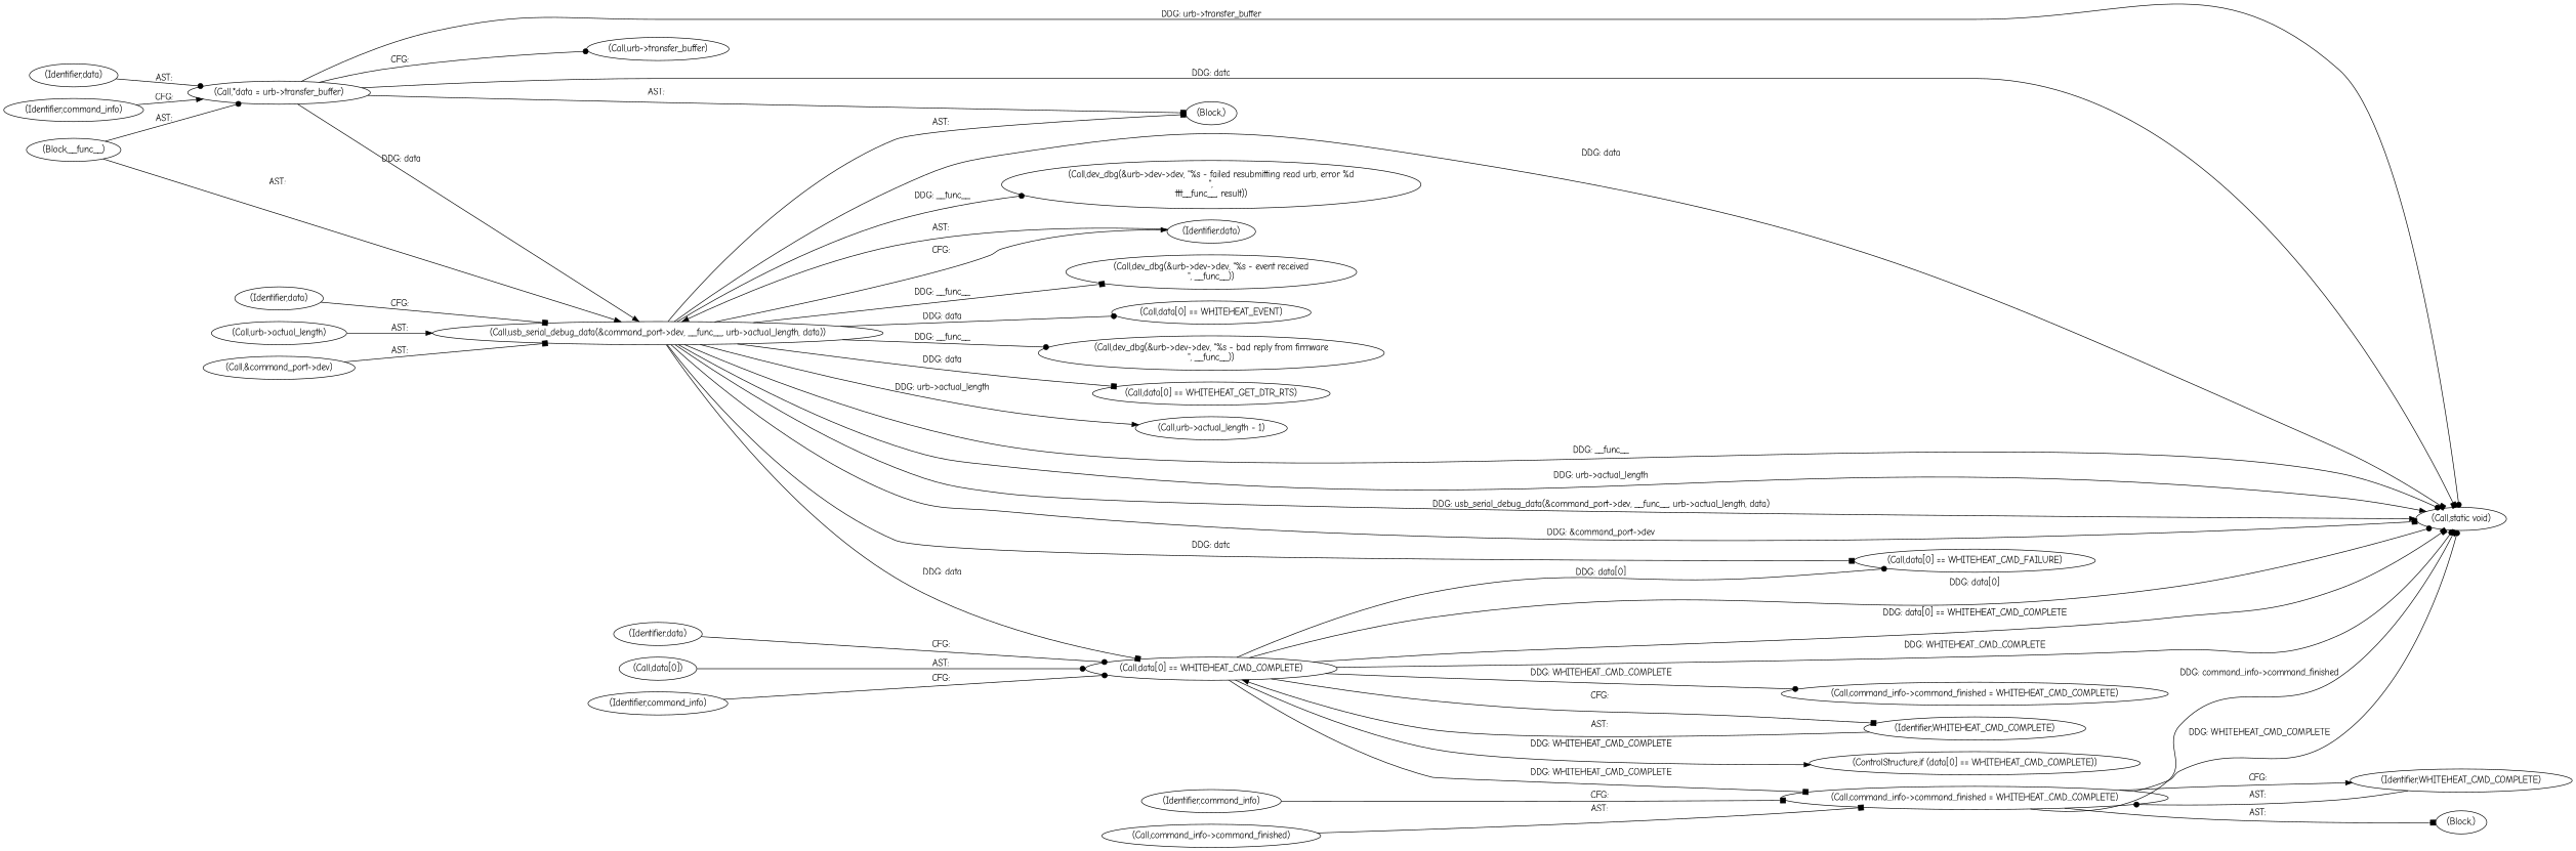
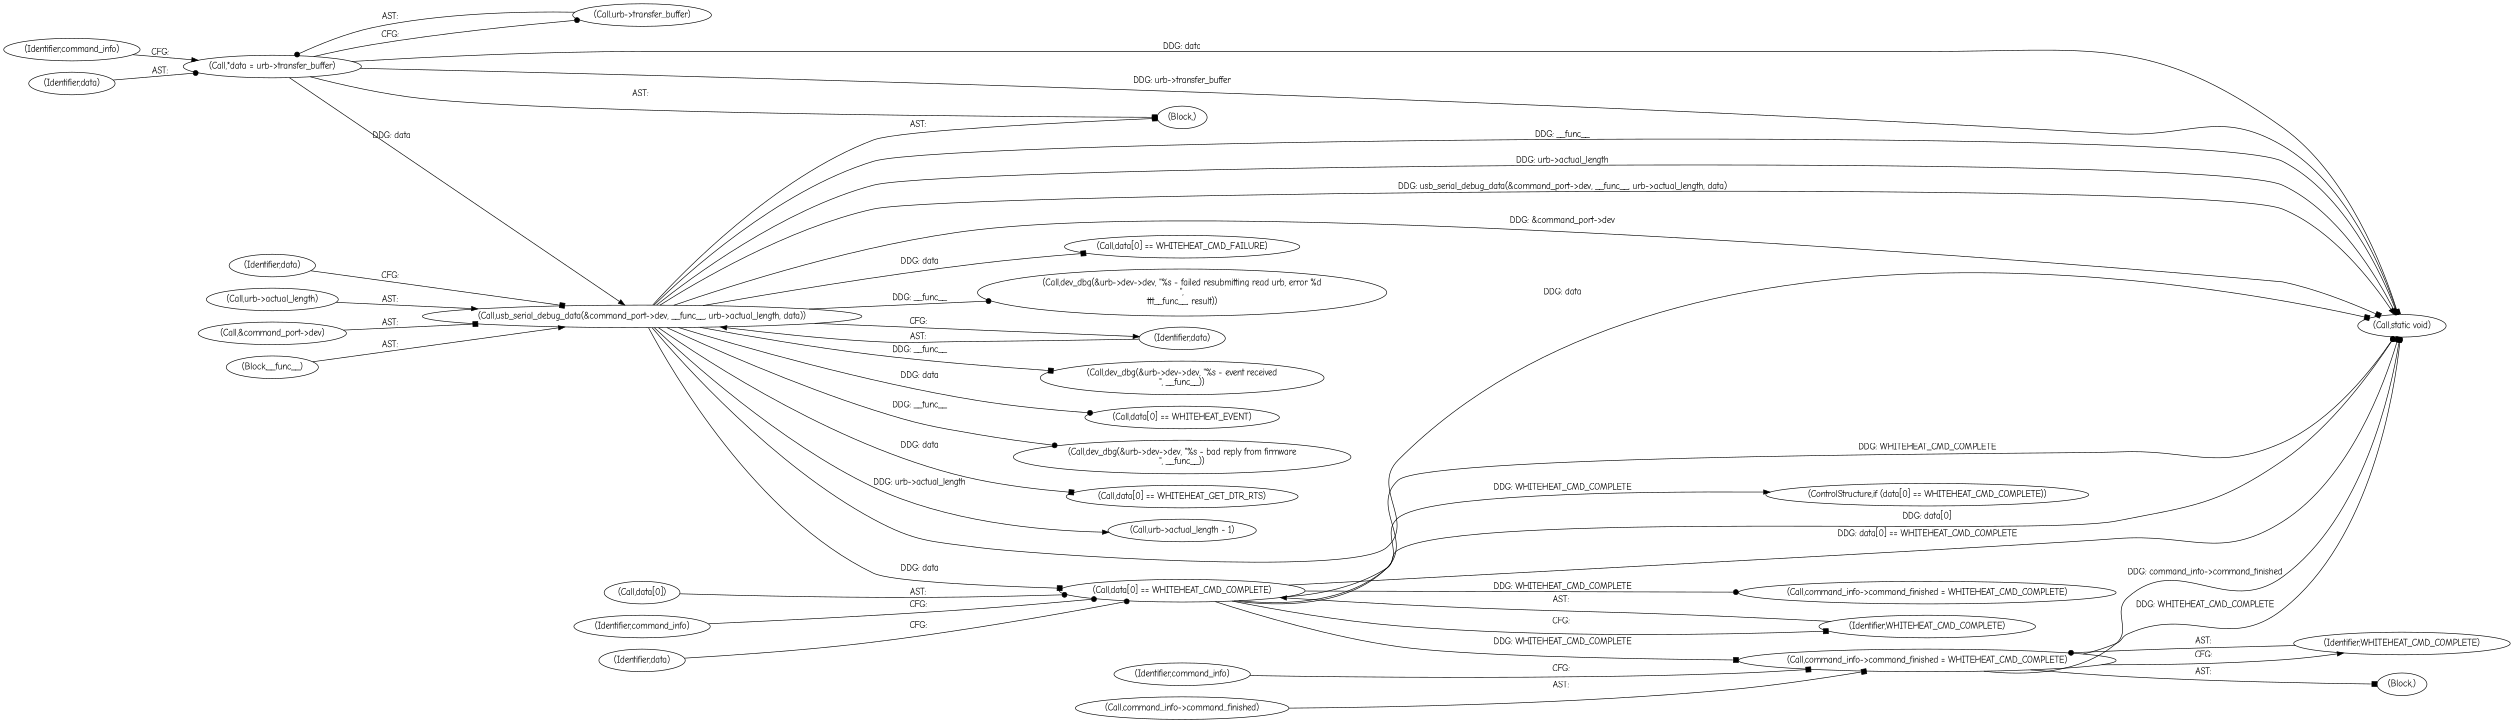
  digraph {
    fontname="Comic Neue"
    rankdir=LR
    node [fontname="Comic Neue"]
    edge [arrowhead=box fontname="Comic Neue"]
    n1 [label="(Call,command_info->command_finished = WHITEHEAT_CMD_COMPLETE)"]
    n2 [label="(Block,)"]
    n3 [label="(Identifier,WHITEHEAT_CMD_COMPLETE)"]
    n4 [label="(Call,static void)"]
    n5 [label="(Call,data[0] == WHITEHEAT_CMD_COMPLETE)"]
    n6 [label="(Call,data[0] == WHITEHEAT_CMD_FAILURE)"]
    n7 [label="(Call,command_info->command_finished = WHITEHEAT_CMD_COMPLETE)"]
    n8 [label="(Identifier,WHITEHEAT_CMD_COMPLETE)"]
    n9 [label="(ControlStructure,if (data[0] == WHITEHEAT_CMD_COMPLETE))"]
    n10 [label="(Call,usb_serial_debug_data(&command_port->dev, __func__, urb->actual_length, data))"]
    n11 [label="(Call,dev_dbg(&urb->dev->dev, \"%s - failed resubmitting read urb, error %d\n\",\n\t\t\t__func__, result))"]
    n12 [label="(Identifier,data)"]
    n13 [label="(Call,dev_dbg(&urb->dev->dev, \"%s - event received\n\", __func__))"]
    n14 [label="(Call,data[0] == WHITEHEAT_EVENT)"]
    n15 [label="(Call,dev_dbg(&urb->dev->dev, \"%s - bad reply from firmware\n\", __func__))"]
    n16 [label="(Block,)"]
    n17 [label="(Call,data[0] == WHITEHEAT_GET_DTR_RTS)"]
    n18 [label="(Call,urb->actual_length - 1)"]
    n19 [label="(Call,*data = urb->transfer_buffer)"]
    n20 [label="(Call,urb->transfer_buffer)"]
    n21 [label="(Identifier,data)"]
    n22 [label="(Identifier,command_info)"]
    n23 [label="(Call,urb->actual_length)"]
    n24 [label="(Call,data[0])"]
    n25 [label="(Identifier,command_info)"]
    n26 [label="(Identifier,command_info)"]
    n27 [label="(Call,command_info->command_finished)"]
    n28 [label="(Identifier,data)"]
    n29 [label="(Call,&command_port->dev)"]
    n30 [label="(Block,__func__)"]
    n31 [label="(Identifier,data)"]
    n1 -> n2 [label="AST: "]
    n1 -> n3 [arrowhead=normal label="CFG: "]
    n1 -> n4 [label="DDG: command_info->command_finished"]
    n1 -> n4 [arrowhead=dot label="DDG: WHITEHEAT_CMD_COMPLETE"]
    n3 -> n1 [arrowhead=dot label="AST: "]
    n5 -> n1 [label="DDG: WHITEHEAT_CMD_COMPLETE"]
    n5 -> n4 [arrowhead=dot label="DDG: WHITEHEAT_CMD_COMPLETE"]
    n5 -> n4 [arrowhead=dot label="DDG: data[0]"]
    n5 -> n4 [label="DDG: data[0] == WHITEHEAT_CMD_COMPLETE"]
-   n5 -> n6 [arrowhead=dot label="DDG: data[0]"]
    n5 -> n7 [arrowhead=dot label="DDG: WHITEHEAT_CMD_COMPLETE"]
    n5 -> n8 [label="CFG: "]
    n5 -> n9 [arrowhead=normal label="DDG: WHITEHEAT_CMD_COMPLETE"]
    n8 -> n5 [arrowhead=normal label="AST: "]
    n10 -> n4 [label="DDG: data"]
    n10 -> n4 [arrowhead=dot label="DDG: __func__"]
    n10 -> n4 [arrowhead=normal label="DDG: urb->actual_length"]
    n10 -> n4 [arrowhead=normal label="DDG: usb_serial_debug_data(&command_port->dev, __func__, urb->actual_length, data)"]
    n10 -> n4 [label="DDG: &command_port->dev"]
    n10 -> n5 [label="DDG: data"]
    n10 -> n6 [label="DDG: data"]
    n10 -> n11 [arrowhead=dot label="DDG: __func__"]
    n10 -> n12 [arrowhead=normal label="CFG: "]
    n10 -> n13 [label="DDG: __func__"]
    n10 -> n14 [arrowhead=dot label="DDG: data"]
    n10 -> n15 [arrowhead=dot label="DDG: __func__"]
    n10 -> n16 [label="AST: "]
    n10 -> n17 [label="DDG: data"]
    n10 -> n18 [arrowhead=normal label="DDG: urb->actual_length"]
    n12 -> n10 [arrowhead=normal label="AST: "]
    n19 -> n4 [arrowhead=dot label="DDG: urb->transfer_buffer"]
    n19 -> n4 [label="DDG: data"]
    n19 -> n10 [arrowhead=normal label="DDG: data"]
    n19 -> n16 [label="AST: "]
    n19 -> n20 [arrowhead=dot label="CFG: "]
-   n30 -> n19 [arrowhead=dot label="AST: "]
+   n20 -> n19 [arrowhead=dot label="AST: "]
    n21 -> n10 [label="CFG: "]
    n22 -> n19 [arrowhead=normal label="CFG: "]
    n23 -> n10 [arrowhead=normal label="AST: "]
    n24 -> n5 [arrowhead=dot label="AST: "]
    n25 -> n1 [label="CFG: "]
    n26 -> n5 [arrowhead=dot label="CFG: "]
    n27 -> n1 [label="AST: "]
    n28 -> n5 [arrowhead=dot label="CFG: "]
    n29 -> n10 [label="AST: "]
    n30 -> n10 [arrowhead=normal label="AST: "]
    n31 -> n19 [arrowhead=dot label="AST: "]
  }
